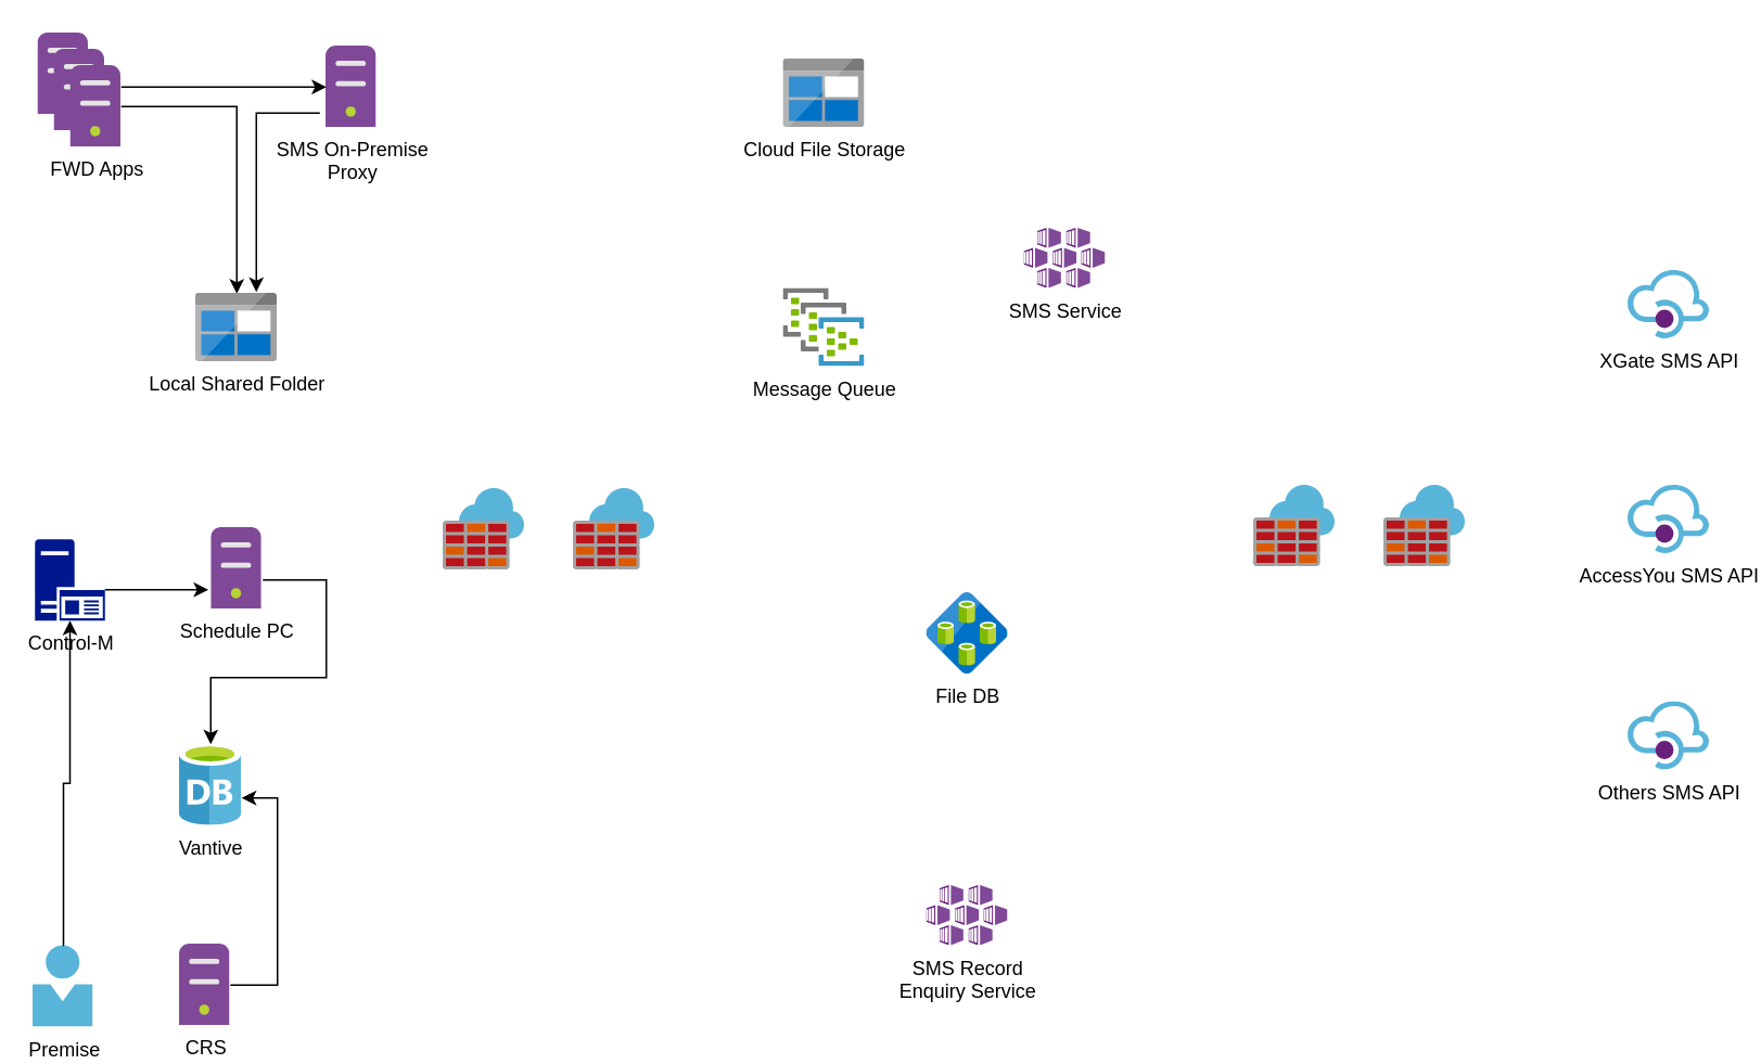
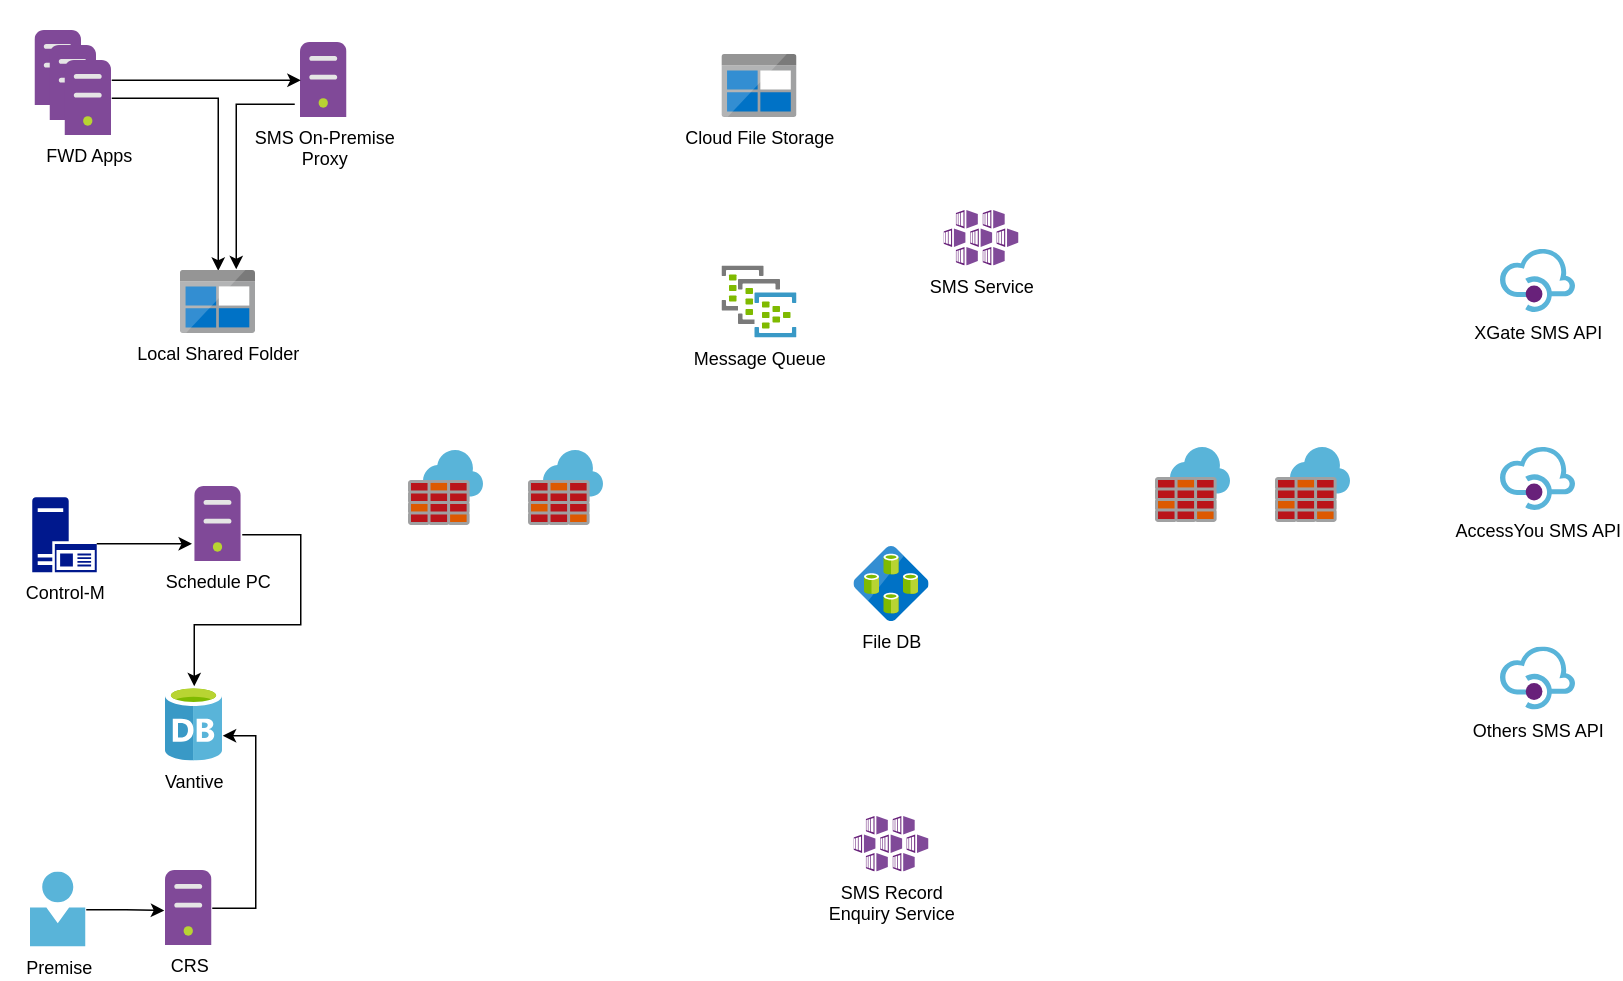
  <mxCell id="0" />
  <mxCell id="1" parent="0" />
  <mxCell id="2" value="Vantive" style="aspect=fixed;html=1;points=[];align=center;image;fontSize=12;image=img/lib/mscae/Database_General.svg;" vertex="1" parent="1"><mxGeometry x="110" y="457" width="38" height="50" as="geometry" /></mxCell>
  <mxCell id="3" value="SMS Service" style="aspect=fixed;html=1;points=[];align=center;image;fontSize=12;image=img/lib/mscae/Kubernetes_Services.svg;fillColor=none;" vertex="1" parent="1"><mxGeometry x="629" y="140" width="50" height="37" as="geometry" /></mxCell>
  <mxCell id="4" value="Cloud File Storage" style="aspect=fixed;html=1;points=[];align=center;image;fontSize=12;image=img/lib/mscae/BlobBlock.svg;fillColor=none;" vertex="1" parent="1"><mxGeometry x="481" y="36" width="50" height="42" as="geometry" /></mxCell>
  <mxCell id="5" value="Schedule PC" style="aspect=fixed;html=1;points=[];align=center;image;fontSize=12;image=img/lib/mscae/Non_Azure_Machine.svg;fillColor=none;" vertex="1" parent="1"><mxGeometry x="129.5" y="324" width="31" height="50" as="geometry" /></mxCell>
  <mxCell id="6" value="Message Queue" style="aspect=fixed;html=1;points=[];align=center;image;fontSize=12;image=img/lib/mscae/Dedicated_Event_Hub.svg;fillColor=none;" vertex="1" parent="1"><mxGeometry x="481" y="177" width="50" height="48" as="geometry" /></mxCell>
  <mxCell id="7" style="edgeStyle=orthogonalEdgeStyle;rounded=0;orthogonalLoop=1;jettySize=auto;html=1;exitX=1;exitY=0.62;exitDx=0;exitDy=0;exitPerimeter=0;entryX=-0.065;entryY=0.76;entryDx=0;entryDy=0;entryPerimeter=0;" edge="1" parent="1" source="8" target="5"><mxGeometry relative="1" as="geometry"><mxPoint x="160" y="537" as="targetPoint" /></mxGeometry></mxCell>
  <mxCell id="8" value="Control-M" style="aspect=fixed;pointerEvents=1;shadow=0;dashed=0;html=1;strokeColor=none;labelPosition=center;verticalLabelPosition=bottom;verticalAlign=top;align=center;fillColor=#00188D;shape=mxgraph.mscae.enterprise.application_server2" vertex="1" parent="1"><mxGeometry x="21" y="331" width="43" height="50" as="geometry" /></mxCell>
  <mxCell id="9" value="SMS Record&lt;br&gt;Enquiry Service" style="aspect=fixed;html=1;points=[];align=center;image;fontSize=12;image=img/lib/mscae/Kubernetes_Services.svg;fillColor=none;" vertex="1" parent="1"><mxGeometry x="569" y="544" width="50" height="37" as="geometry" /></mxCell>
  <mxCell id="10" value="SMS On-Premise &lt;br&gt;Proxy" style="aspect=fixed;html=1;points=[];align=center;image;fontSize=12;image=img/lib/mscae/Non_Azure_Machine.svg;fillColor=none;" vertex="1" parent="1"><mxGeometry x="200" y="28" width="31" height="50" as="geometry" /></mxCell>
  <mxCell id="11" value="" style="edgeStyle=orthogonalEdgeStyle;rounded=0;orthogonalLoop=1;jettySize=auto;html=1;" edge="1" parent="1" source="18" target="12"><mxGeometry relative="1" as="geometry" /></mxCell>
  <mxCell id="12" value="Local Shared Folder" style="aspect=fixed;html=1;points=[];align=center;image;fontSize=12;image=img/lib/mscae/BlobBlock.svg;fillColor=none;" vertex="1" parent="1"><mxGeometry x="120" y="180" width="50" height="42" as="geometry" /></mxCell>
  <mxCell id="13" style="edgeStyle=orthogonalEdgeStyle;rounded=0;orthogonalLoop=1;jettySize=auto;html=1;" edge="1" parent="1" source="14" target="2"><mxGeometry relative="1" as="geometry"><Array as="points"><mxPoint x="170" y="605" /><mxPoint x="170" y="490" /></Array></mxGeometry></mxCell>
  <mxCell id="14" value="CRS" style="aspect=fixed;html=1;points=[];align=center;image;fontSize=12;image=img/lib/mscae/Non_Azure_Machine.svg;fillColor=none;" vertex="1" parent="1"><mxGeometry x="110" y="580" width="31" height="50" as="geometry" /></mxCell>
  <mxCell id="15" value="" style="group" vertex="1" connectable="0" parent="1"><mxGeometry x="23" y="20" width="51" height="70" as="geometry" /></mxCell>
  <mxCell id="16" value="" style="aspect=fixed;html=1;points=[];align=center;image;fontSize=12;image=img/lib/mscae/Non_Azure_Machine.svg;fillColor=none;" vertex="1" parent="15"><mxGeometry width="31" height="50" as="geometry" /></mxCell>
  <mxCell id="17" value="" style="aspect=fixed;html=1;points=[];align=center;image;fontSize=12;image=img/lib/mscae/Non_Azure_Machine.svg;fillColor=none;" vertex="1" parent="15"><mxGeometry x="10" y="10" width="31" height="50" as="geometry" /></mxCell>
  <mxCell id="18" value="FWD Apps" style="aspect=fixed;html=1;points=[];align=center;image;fontSize=12;image=img/lib/mscae/Non_Azure_Machine.svg;fillColor=none;" vertex="1" parent="15"><mxGeometry x="20" y="20" width="31" height="50" as="geometry" /></mxCell>
  <mxCell id="19" value="Premise" style="aspect=fixed;html=1;points=[];align=center;image;fontSize=12;image=img/lib/mscae/Person.svg;fillColor=none;" vertex="1" parent="1"><mxGeometry x="20" y="581" width="37" height="50" as="geometry" /></mxCell>
  <mxCell id="20" value="File&amp;nbsp;DB" style="aspect=fixed;html=1;points=[];align=center;image;fontSize=12;image=img/lib/mscae/Elastic_Database_Pools.svg;fillColor=none;" vertex="1" parent="1"><mxGeometry x="569" y="364" width="50" height="50" as="geometry" /></mxCell>
  <mxCell id="21" value="XGate SMS API" style="aspect=fixed;html=1;points=[];align=center;image;fontSize=12;image=img/lib/mscae/API_Management.svg;fillColor=none;" vertex="1" parent="1"><mxGeometry x="1000" y="166" width="50" height="42" as="geometry" /></mxCell>
  <mxCell id="22" value="AccessYou SMS API" style="aspect=fixed;html=1;points=[];align=center;image;fontSize=12;image=img/lib/mscae/API_Management.svg;fillColor=none;" vertex="1" parent="1"><mxGeometry x="1000" y="298" width="50" height="42" as="geometry" /></mxCell>
  <mxCell id="23" value="Others SMS API" style="aspect=fixed;html=1;points=[];align=center;image;fontSize=12;image=img/lib/mscae/API_Management.svg;fillColor=none;" vertex="1" parent="1"><mxGeometry x="1000" y="431" width="50" height="42" as="geometry" /></mxCell>
- <mxCell id="24" style="edgeStyle=orthogonalEdgeStyle;rounded=0;orthogonalLoop=1;jettySize=auto;html=1;" edge="1" parent="1" source="19" target="8"><mxGeometry relative="1" as="geometry"><mxPoint x="178" y="615" as="sourcePoint" /><mxPoint x="127" y="605.5" as="targetPoint" /></mxGeometry></mxCell>
+ <mxCell id="24" style="edgeStyle=orthogonalEdgeStyle;rounded=0;orthogonalLoop=1;jettySize=auto;html=1;entryX=-0.032;entryY=0.53;entryDx=0;entryDy=0;entryPerimeter=0;" edge="1" parent="1" source="19" target="14"><mxGeometry relative="1" as="geometry"><mxPoint x="178" y="615" as="sourcePoint" /><mxPoint x="127" y="605.5" as="targetPoint" /></mxGeometry></mxCell>
  <mxCell id="25" style="edgeStyle=orthogonalEdgeStyle;rounded=0;orthogonalLoop=1;jettySize=auto;html=1;exitX=1.016;exitY=0.64;exitDx=0;exitDy=0;exitPerimeter=0;" edge="1" parent="1" source="5" target="2"><mxGeometry relative="1" as="geometry"><mxPoint x="141" y="328.5" as="sourcePoint" /><mxPoint x="221" y="328.5" as="targetPoint" /><Array as="points"><mxPoint x="200" y="356" /><mxPoint x="200" y="416" /><mxPoint x="129" y="416" /></Array></mxGeometry></mxCell>
  <mxCell id="26" value="" style="edgeStyle=orthogonalEdgeStyle;rounded=0;orthogonalLoop=1;jettySize=auto;html=1;exitX=1;exitY=0.26;exitDx=0;exitDy=0;exitPerimeter=0;" edge="1" parent="1" source="18" target="10"><mxGeometry relative="1" as="geometry"><mxPoint x="84" y="75" as="sourcePoint" /><mxPoint x="155" y="190" as="targetPoint" /></mxGeometry></mxCell>
  <mxCell id="27" value="" style="aspect=fixed;html=1;points=[];align=center;image;fontSize=12;image=img/lib/mscae/Azure_Firewall.svg;fillColor=none;" vertex="1" parent="1"><mxGeometry x="272" y="300" width="50" height="50" as="geometry" /></mxCell>
  <mxCell id="28" value="" style="aspect=fixed;html=1;points=[];align=center;image;fontSize=12;image=img/lib/mscae/Azure_Firewall.svg;fillColor=none;" vertex="1" parent="1"><mxGeometry x="352" y="300" width="50" height="50" as="geometry" /></mxCell>
  <mxCell id="29" value="" style="edgeStyle=orthogonalEdgeStyle;rounded=0;orthogonalLoop=1;jettySize=auto;html=1;exitX=-0.129;exitY=0.82;exitDx=0;exitDy=0;exitPerimeter=0;entryX=0.74;entryY=-0.024;entryDx=0;entryDy=0;entryPerimeter=0;" edge="1" parent="1" source="10" target="12"><mxGeometry relative="1" as="geometry"><mxPoint x="84" y="75" as="sourcePoint" /><mxPoint x="155" y="180" as="targetPoint" /></mxGeometry></mxCell>
  <mxCell id="30" value="" style="aspect=fixed;html=1;points=[];align=center;image;fontSize=12;image=img/lib/mscae/Azure_Firewall.svg;fillColor=none;" vertex="1" parent="1"><mxGeometry x="770" y="298" width="50" height="50" as="geometry" /></mxCell>
  <mxCell id="31" value="" style="aspect=fixed;html=1;points=[];align=center;image;fontSize=12;image=img/lib/mscae/Azure_Firewall.svg;fillColor=none;" vertex="1" parent="1"><mxGeometry x="850" y="298" width="50" height="50" as="geometry" /></mxCell>
